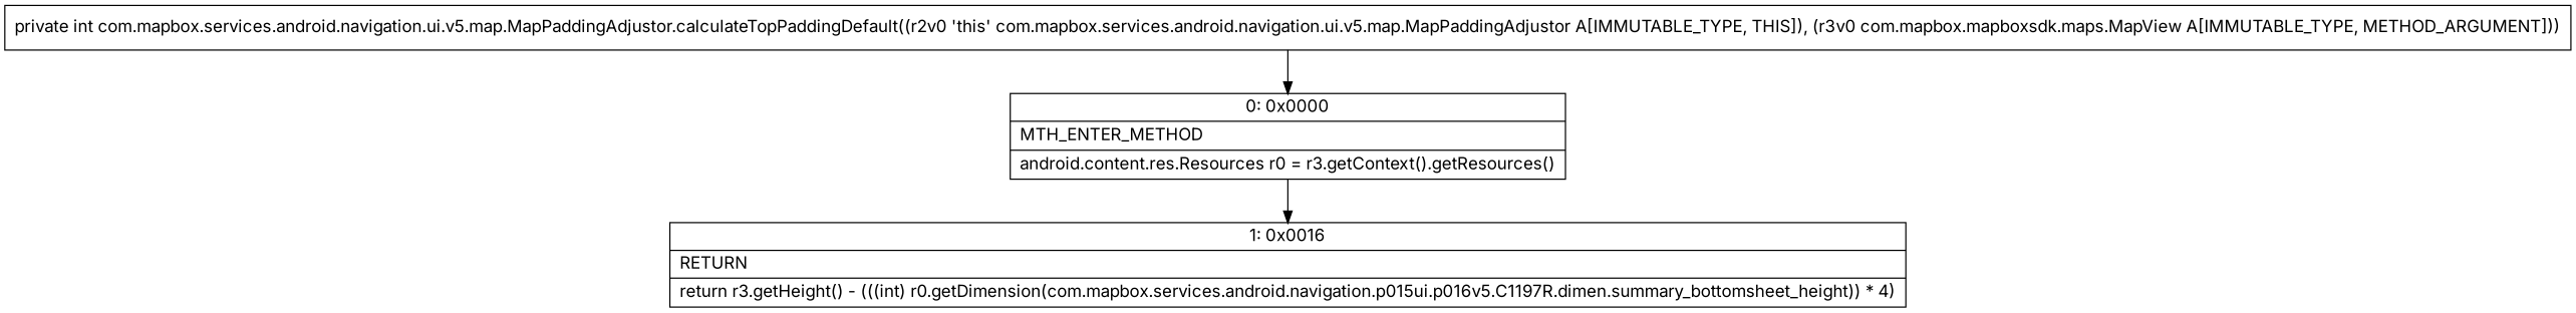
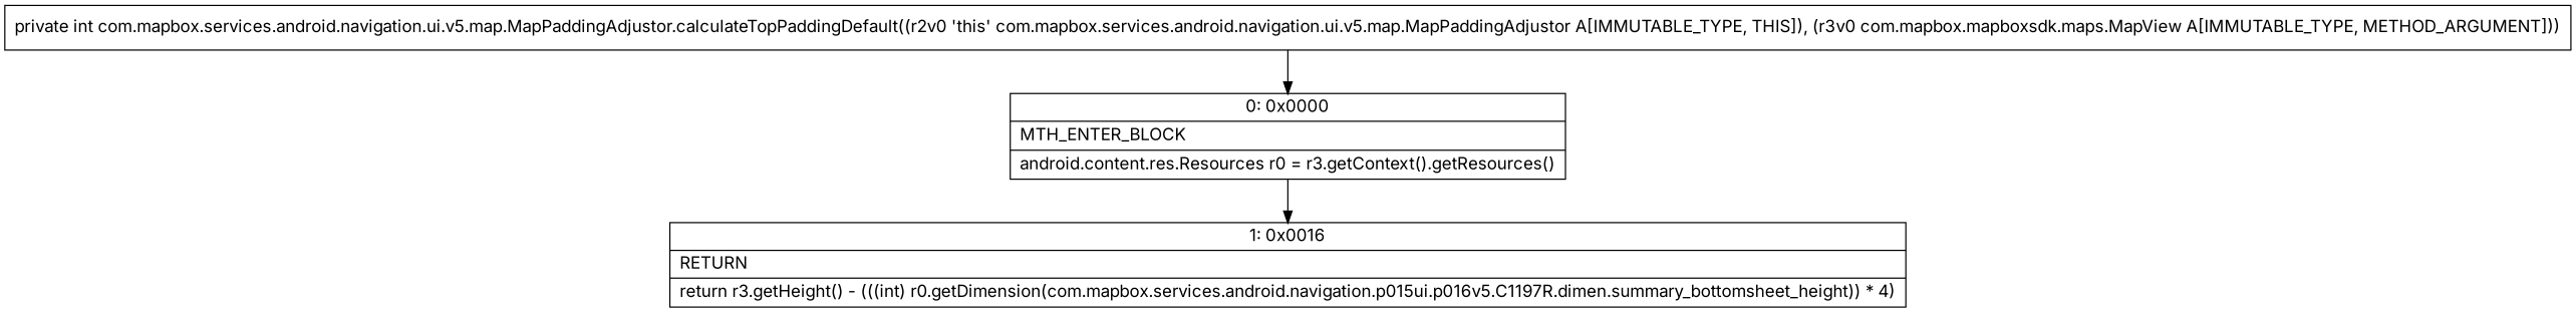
  digraph {
    fontname=Inter
    node [shape=record fontname=Inter]
    edge [fontname=Inter]
-   n1 [label="{0\:\ 0x0000|MTH_ENTER_METHOD\l|android.content.res.Resources r0 = r3.getContext().getResources()\l}"]
+   n1 [label="{0\:\ 0x0000|MTH_ENTER_BLOCK\l|android.content.res.Resources r0 = r3.getContext().getResources()\l}"]
    n2 [label="{1\:\ 0x0016|RETURN\l|return r3.getHeight() \- (((int) r0.getDimension(com.mapbox.services.android.navigation.p015ui.p016v5.C1197R.dimen.summary_bottomsheet_height)) * 4)\l}"]
    n3 [label="{private int com.mapbox.services.android.navigation.ui.v5.map.MapPaddingAdjustor.calculateTopPaddingDefault((r2v0 'this' com.mapbox.services.android.navigation.ui.v5.map.MapPaddingAdjustor A[IMMUTABLE_TYPE, THIS]), (r3v0 com.mapbox.mapboxsdk.maps.MapView A[IMMUTABLE_TYPE, METHOD_ARGUMENT])) }"]
    n1 -> n2
    n3 -> n1
  }
